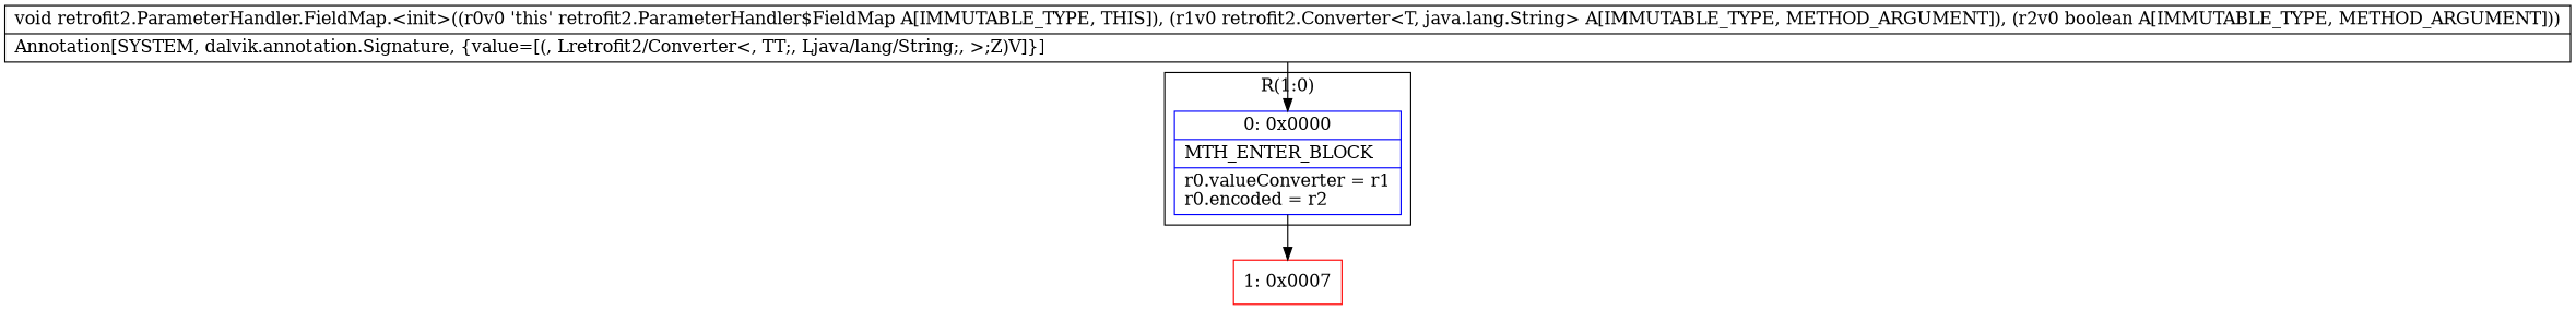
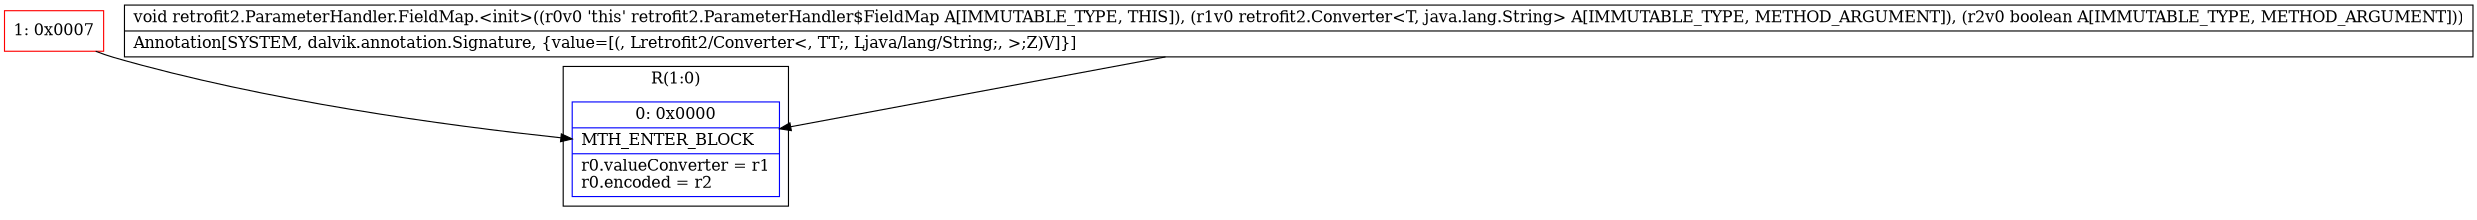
  digraph {
    node [shape=record]
    n1 [color=blue label="{0\:\ 0x0000|MTH_ENTER_BLOCK\l|r0.valueConverter = r1\lr0.encoded = r2\l}"]
    n2 [color=red label="{1\:\ 0x0007}"]
    n3 [label="{void retrofit2.ParameterHandler.FieldMap.\<init\>((r0v0 'this' retrofit2.ParameterHandler$FieldMap A[IMMUTABLE_TYPE, THIS]), (r1v0 retrofit2.Converter\<T, java.lang.String\> A[IMMUTABLE_TYPE, METHOD_ARGUMENT]), (r2v0 boolean A[IMMUTABLE_TYPE, METHOD_ARGUMENT]))  | Annotation[SYSTEM, dalvik.annotation.Signature, \{value=[(, Lretrofit2\/Converter\<, TT;, Ljava\/lang\/String;, \>;Z)V]\}]\l}"]
    subgraph cluster_1 {
      label="R(1:0)"
      n1
    }
-   n1 -> n2
+   n2 -> n1
    n3 -> n1
  }
